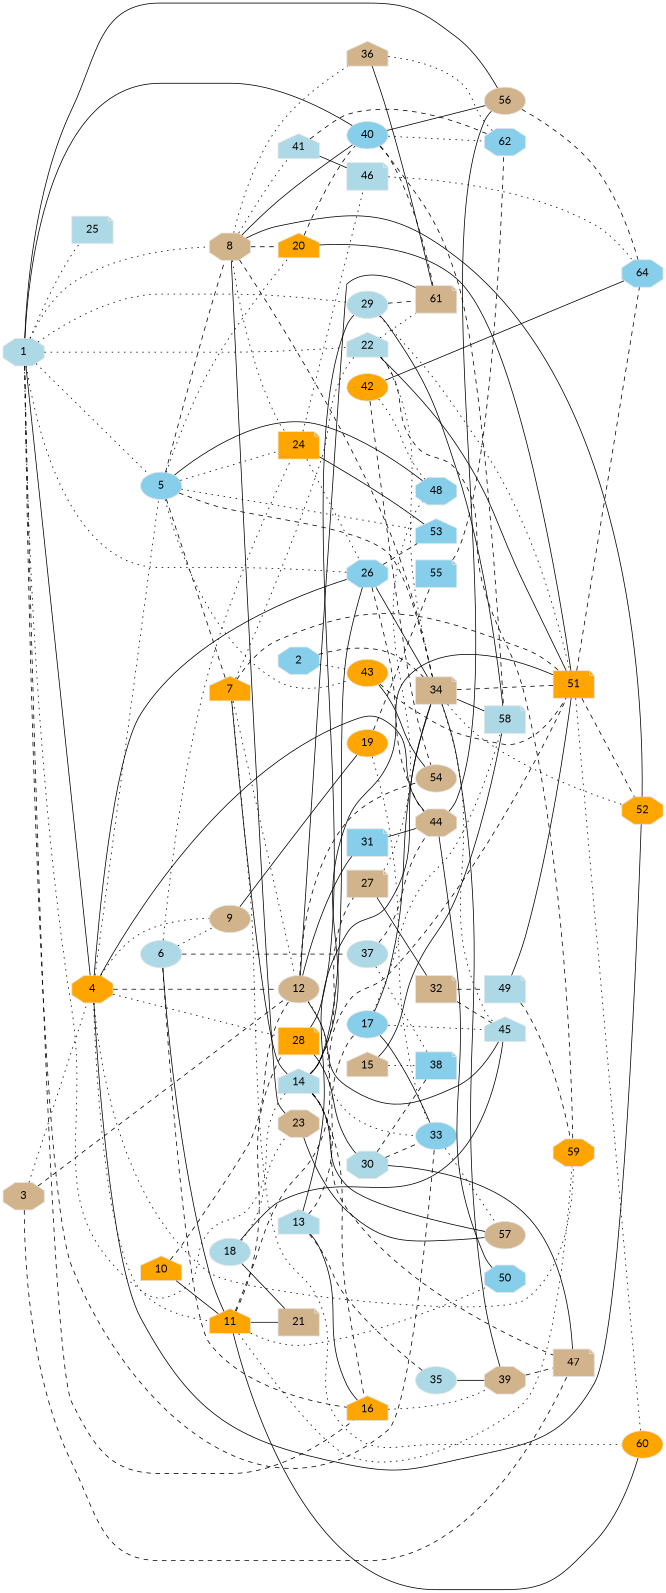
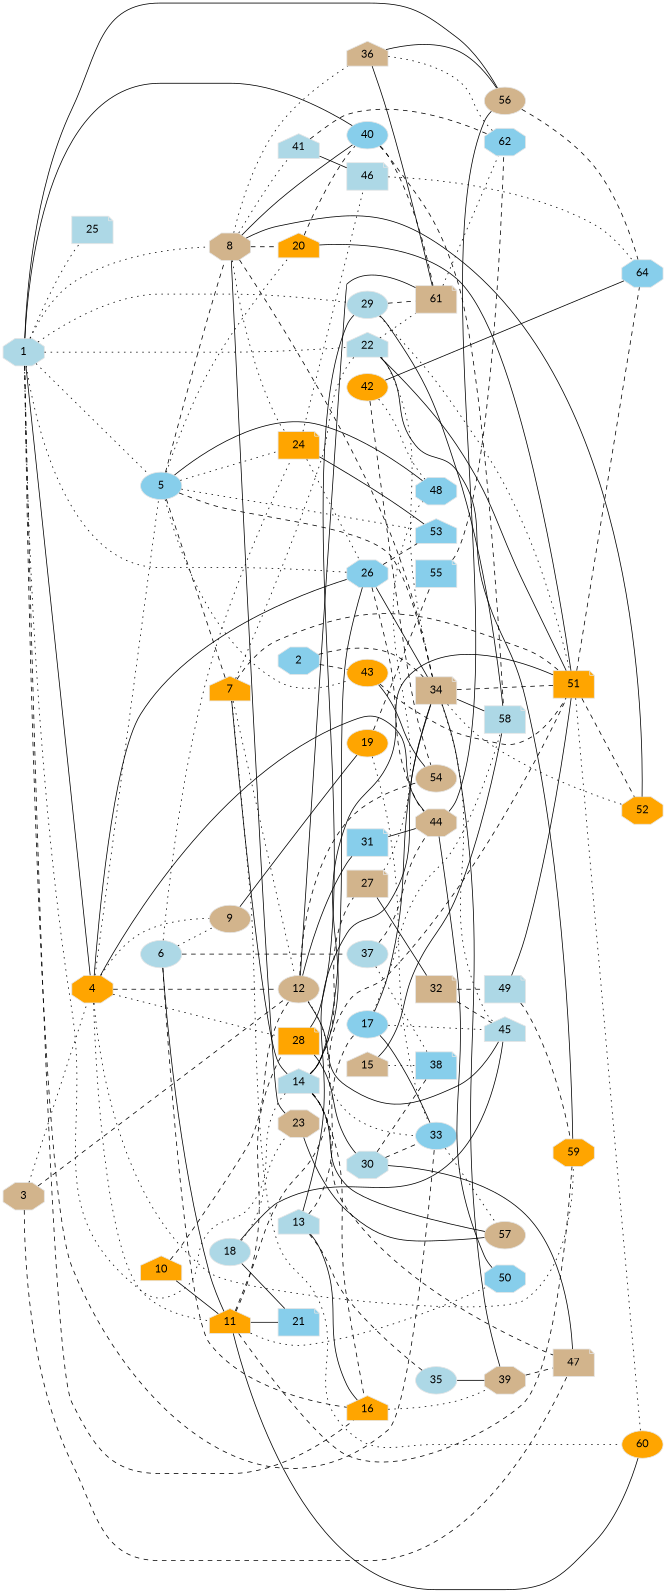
  graph {
    fontname=Lato
    rankdir=LR
    node [color=gray90 fillcolor=tan fontname=Lato shape=ellipse style=filled]
    edge [fontname=Lato style=solid weight=1.0]
    1 [fillcolor=lightblue shape=octagon]
    4 [fillcolor=orange shape=octagon]
    5 [fillcolor=skyblue]
    8 [shape=octagon]
    14 [fillcolor=lightblue shape=house]
    16 [fillcolor=orange shape=house]
    22 [fillcolor=lightblue shape=house]
    25 [fillcolor=lightblue shape=note]
    26 [fillcolor=skyblue shape=octagon]
    29 [fillcolor=lightblue]
    33 [fillcolor=skyblue]
    40 [fillcolor=skyblue]
    56
    12
    9
    11 [fillcolor=orange shape=house]
    28 [fillcolor=orange shape=note]
    44 [shape=octagon]
    52 [fillcolor=orange shape=octagon]
    59 [fillcolor=orange shape=octagon]
    34 [shape=note]
    43 [fillcolor=orange]
    7 [fillcolor=orange shape=house]
    20 [fillcolor=orange shape=house]
    24 [fillcolor=orange shape=note]
    48 [fillcolor=skyblue shape=octagon]
    53 [fillcolor=skyblue shape=house]
    23 [shape=octagon]
    36 [shape=house]
    41 [fillcolor=lightblue shape=house]
    47 [shape=note]
    51 [fillcolor=orange shape=note]
    27 [shape=note]
    57
    39 [shape=octagon]
    61 [shape=note]
    58 [fillcolor=lightblue shape=note]
    62 [fillcolor=skyblue shape=octagon]
    60 [fillcolor=orange]
    2 [fillcolor=skyblue shape=octagon]
    45 [fillcolor=lightblue shape=house]
    54
    3 [shape=octagon]
    31 [fillcolor=skyblue shape=note]
    19 [fillcolor=orange]
-   21 [shape=note]
+   21 [fillcolor=skyblue shape=note]
    50 [fillcolor=skyblue shape=octagon]
    30 [fillcolor=lightblue shape=octagon]
    46 [fillcolor=lightblue shape=note]
    6 [fillcolor=lightblue]
    37 [fillcolor=lightblue]
    38 [fillcolor=skyblue shape=note]
    64 [fillcolor=skyblue shape=octagon]
    55 [fillcolor=skyblue shape=note]
    10 [fillcolor=orange shape=house]
    18 [fillcolor=lightblue]
    13 [fillcolor=lightblue shape=house]
    17 [fillcolor=skyblue]
    35 [fillcolor=lightblue]
    32 [shape=note]
    15 [shape=house]
    49 [fillcolor=lightblue shape=note]
    42 [fillcolor=orange]
    1 -- 4 [weight=2.0]
    1 -- 5 [style=dotted]
    1 -- 8 [style=dotted weight=2.0]
    1 -- 14 [style=dotted]
    1 -- 16 [style=dashed]
    1 -- 22 [style=dotted]
    1 -- 25 [style=dotted weight=2.0]
    1 -- 26 [style=dotted weight=2.0]
    1 -- 29 [style=dotted weight=2.0]
    1 -- 33 [style=dashed]
    1 -- 40
    1 -- 56
    4 -- 5 [style=dotted]
    4 -- 26
    4 -- 12 [style=dashed]
    4 -- 9 [style=dotted]
    4 -- 11 [style=dotted]
    4 -- 28 [style=dotted]
    4 -- 44
-   4 -- 52
    4 -- 59 [style=dotted]
    5 -- 8 [style=dashed]
    5 -- 34 [style=dashed]
    5 -- 43 [style=dotted]
    5 -- 7 [style=dashed]
    5 -- 20 [style=dotted]
    5 -- 24 [style=dotted]
    5 -- 48
    5 -- 53 [style=dotted]
    8 -- 40 [weight=3.0]
    8 -- 52
    8 -- 34 [style=dashed]
    8 -- 20 [style=dashed]
    8 -- 24 [style=dotted]
    8 -- 23
    8 -- 36 [style=dotted]
    8 -- 41 [style=dotted]
    14 -- 16 [style=dashed]
    14 -- 26
    14 -- 47 [style=dashed]
    14 -- 51
    14 -- 27 [style=dashed]
    14 -- 57
    16 -- 39 [style=dotted]
-   22 -- 59 [style=dashed]
+   22 -- 59
    22 -- 34 [style=dotted weight=2.0]
    22 -- 51
    22 -- 61 [style=dotted]
    26 -- 44 [style=dashed]
    26 -- 34
    26 -- 53 [style=dashed]
    29 -- 51 [style=dotted]
    29 -- 61 [style=dashed]
    29 -- 58
    33 -- 57 [style=dotted]
    40 -- 61 [style=dashed]
    40 -- 58 [style=dashed]
-   40 -- 62 [style=dotted]
+   61 -- 62 [style=dotted]
    56 -- 64 [style=dashed]
    12 -- 33 [style=dotted]
    12 -- 61
    12 -- 45
    12 -- 54 [style=dashed weight=2.0]
    12 -- 31
    9 -- 19
    11 -- 28 [style=dashed weight=2.0]
-   11 -- 59 [style=dotted]
+   11 -- 59 [style=dashed]
    11 -- 51 [style=dashed]
    11 -- 60
    11 -- 21 [weight=2.0]
    11 -- 50 [style=dotted]
    28 -- 29
    28 -- 30
    44 -- 56
    44 -- 50
    34 -- 52 [style=dotted]
    34 -- 51 [style=dashed weight=2.0]
    34 -- 39
    34 -- 58
    34 -- 45 [style=dotted]
    43 -- 51 [style=dashed]
    43 -- 54
    7 -- 14
    7 -- 22 [style=dotted]
    7 -- 12 [style=dotted]
    7 -- 51 [style=dashed]
    7 -- 60 [style=dotted]
    20 -- 40 [style=dashed]
    20 -- 51
    24 -- 26 [style=dotted]
    24 -- 53
    24 -- 46 [style=dotted]
    23 -- 57
-   40 -- 56
+   36 -- 56
    36 -- 61
    36 -- 62 [style=dotted]
    41 -- 62 [style=dashed]
    41 -- 46
    51 -- 52 [style=dashed]
    51 -- 60 [style=dotted]
    51 -- 64 [style=dashed]
    27 -- 48 [style=dotted]
    27 -- 32
    39 -- 47 [style=dashed]
    2 -- 34 [style=dashed]
-   2 -- 43 [style=dotted]
+   2 -- 43 [style=dashed]
    3 -- 4 [style=dotted weight=2.0]
    3 -- 12 [style=dashed]
    3 -- 47 [style=dashed]
    31 -- 44
    19 -- 33 [style=dotted]
    19 -- 55 [style=dashed]
    30 -- 33 [style=dashed]
    30 -- 47
    30 -- 38 [style=dashed]
    46 -- 64 [style=dotted]
    6 -- 16 [style=dashed]
    6 -- 9 [style=dotted]
    6 -- 11
    6 -- 24 [style=dotted]
    6 -- 37 [style=dashed]
    37 -- 44 [style=dashed]
    37 -- 38 [style=dotted]
    55 -- 62 [style=dashed]
    10 -- 12 [style=dashed]
    10 -- 11 [weight=2.0]
    18 -- 23 [style=dotted]
    18 -- 45
    18 -- 21 [weight=2.0]
    13 -- 16
    13 -- 34
    13 -- 17 [style=dashed]
    13 -- 35 [style=dashed]
    17 -- 33
    17 -- 34
    17 -- 58 [style=dotted]
    17 -- 45 [style=dotted]
    35 -- 39
    32 -- 45 [style=dashed]
    32 -- 49 [style=dashed]
    15 -- 58
    15 -- 38 [style=dotted]
    49 -- 59 [style=dashed]
    49 -- 51
    42 -- 48 [style=dotted]
    42 -- 54 [style=dashed]
    42 -- 64
  }
